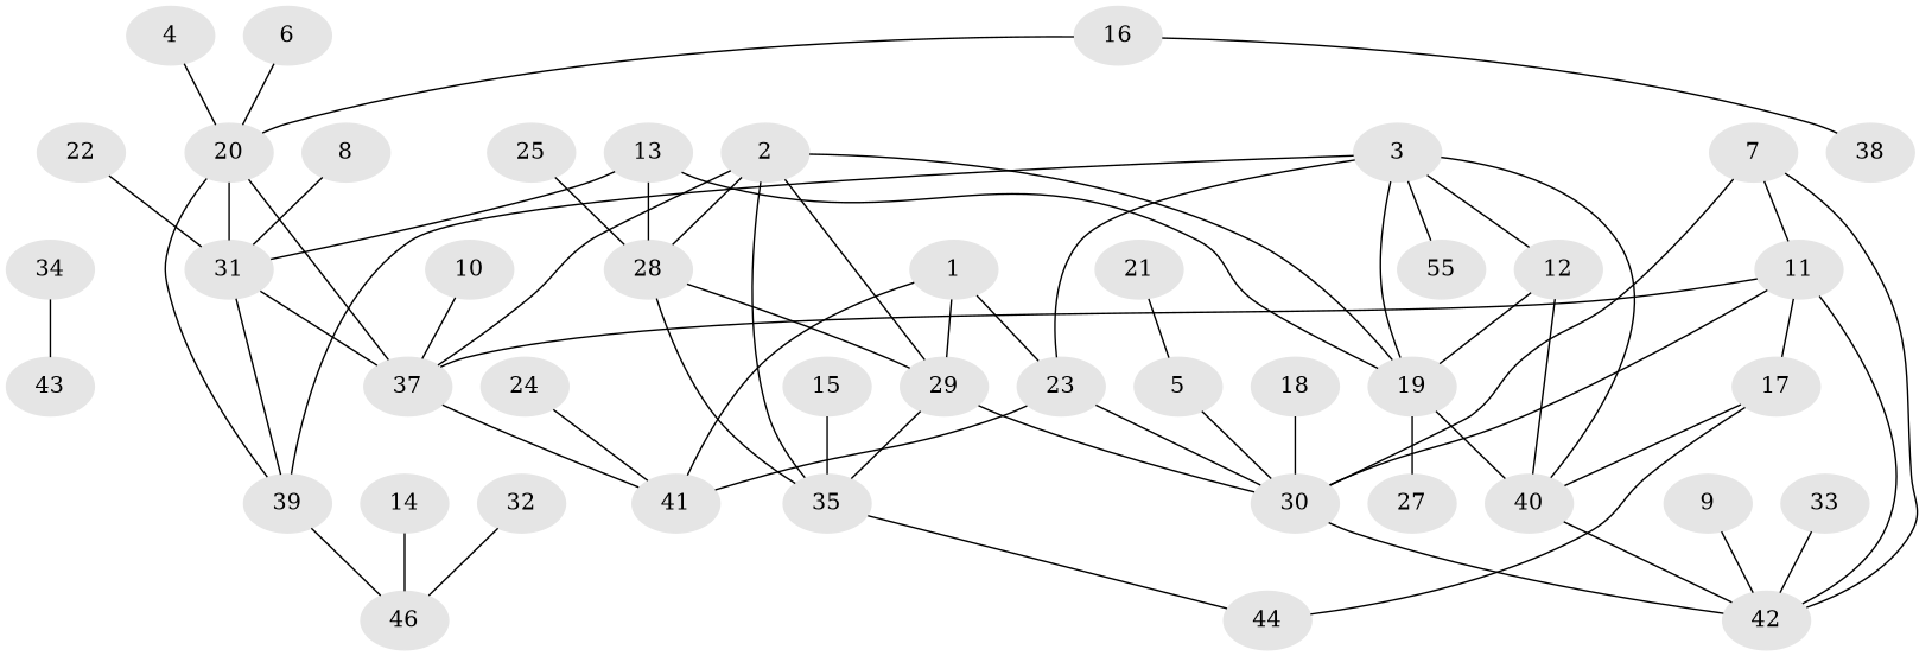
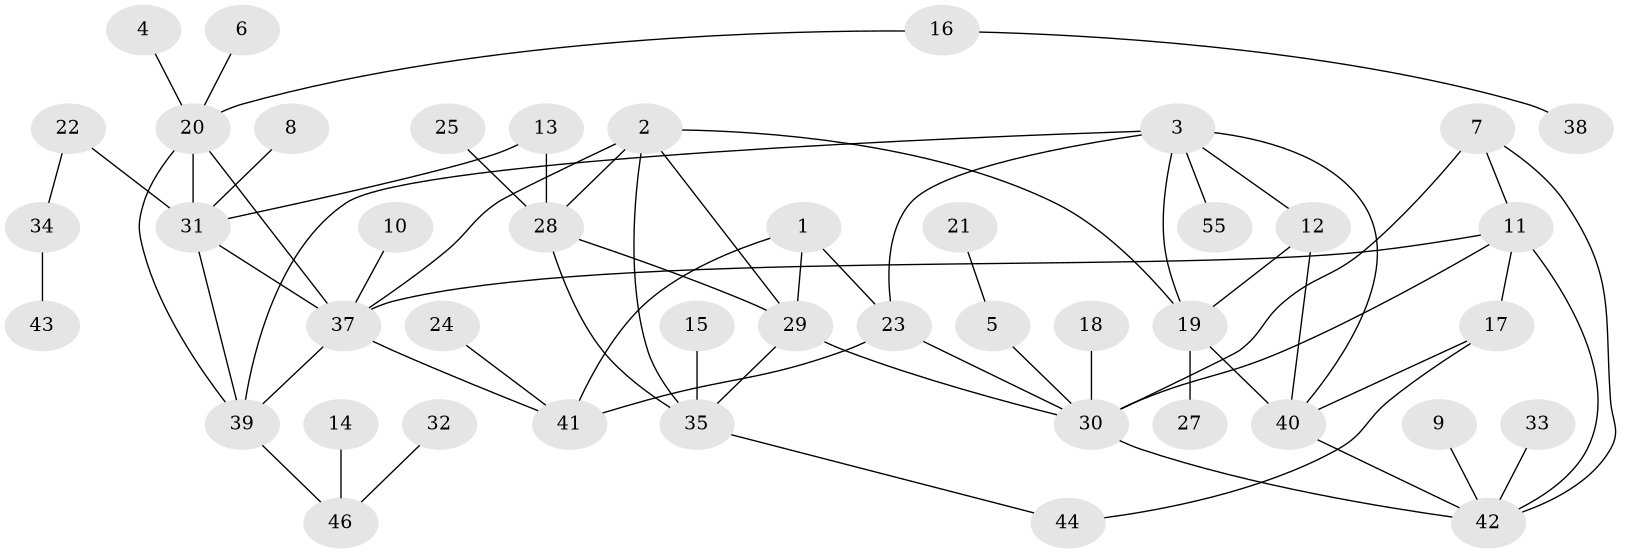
  graph {
    node [color=gray90 style=filled]
    edge [weight=1.0]
    1
    23
    29
    41
    30
    35
    2
    19
    28
    37
    40
    27
    44
    39
    3
    12
    n17 [label=55]
    46
    42
    4
    20
    31
    5
    6
    7
    11
    17
    8
    9
    10
    13
    14
    15
    16
    38
    18
    21
    22
    34
    43
    24
    25
    32
    33
    1 -- 23 [weight=2.0]
    1 -- 29
    1 -- 41
    23 -- 41 [weight=2.0]
    23 -- 30
    29 -- 30
    29 -- 35
    30 -- 42
    35 -- 44
    2 -- 29
    2 -- 35
    2 -- 19
    2 -- 28
    2 -- 37
    19 -- 40
    19 -- 27
    28 -- 29
    28 -- 35
    37 -- 41
+   37 -- 39
    40 -- 42
    39 -- 46
    3 -- 23
    3 -- 19
    3 -- 40
    3 -- 39
    3 -- 12
    3 -- n17
    12 -- 19
    12 -- 40
    4 -- 20
    20 -- 37
    20 -- 39
    20 -- 31
    31 -- 37
    31 -- 39
    5 -- 30
    6 -- 20
    7 -- 30
    7 -- 42
    7 -- 11
    11 -- 30
    11 -- 37
    11 -- 42
    11 -- 17
    17 -- 40
    17 -- 44
    8 -- 31
    9 -- 42
    10 -- 37
-   13 -- 19
    13 -- 28
    13 -- 31
    14 -- 46
    15 -- 35
    16 -- 20
    16 -- 38
    18 -- 30
    21 -- 5
    22 -- 31
+   22 -- 34
    34 -- 43
    24 -- 41
    25 -- 28
    32 -- 46
    33 -- 42
  }
